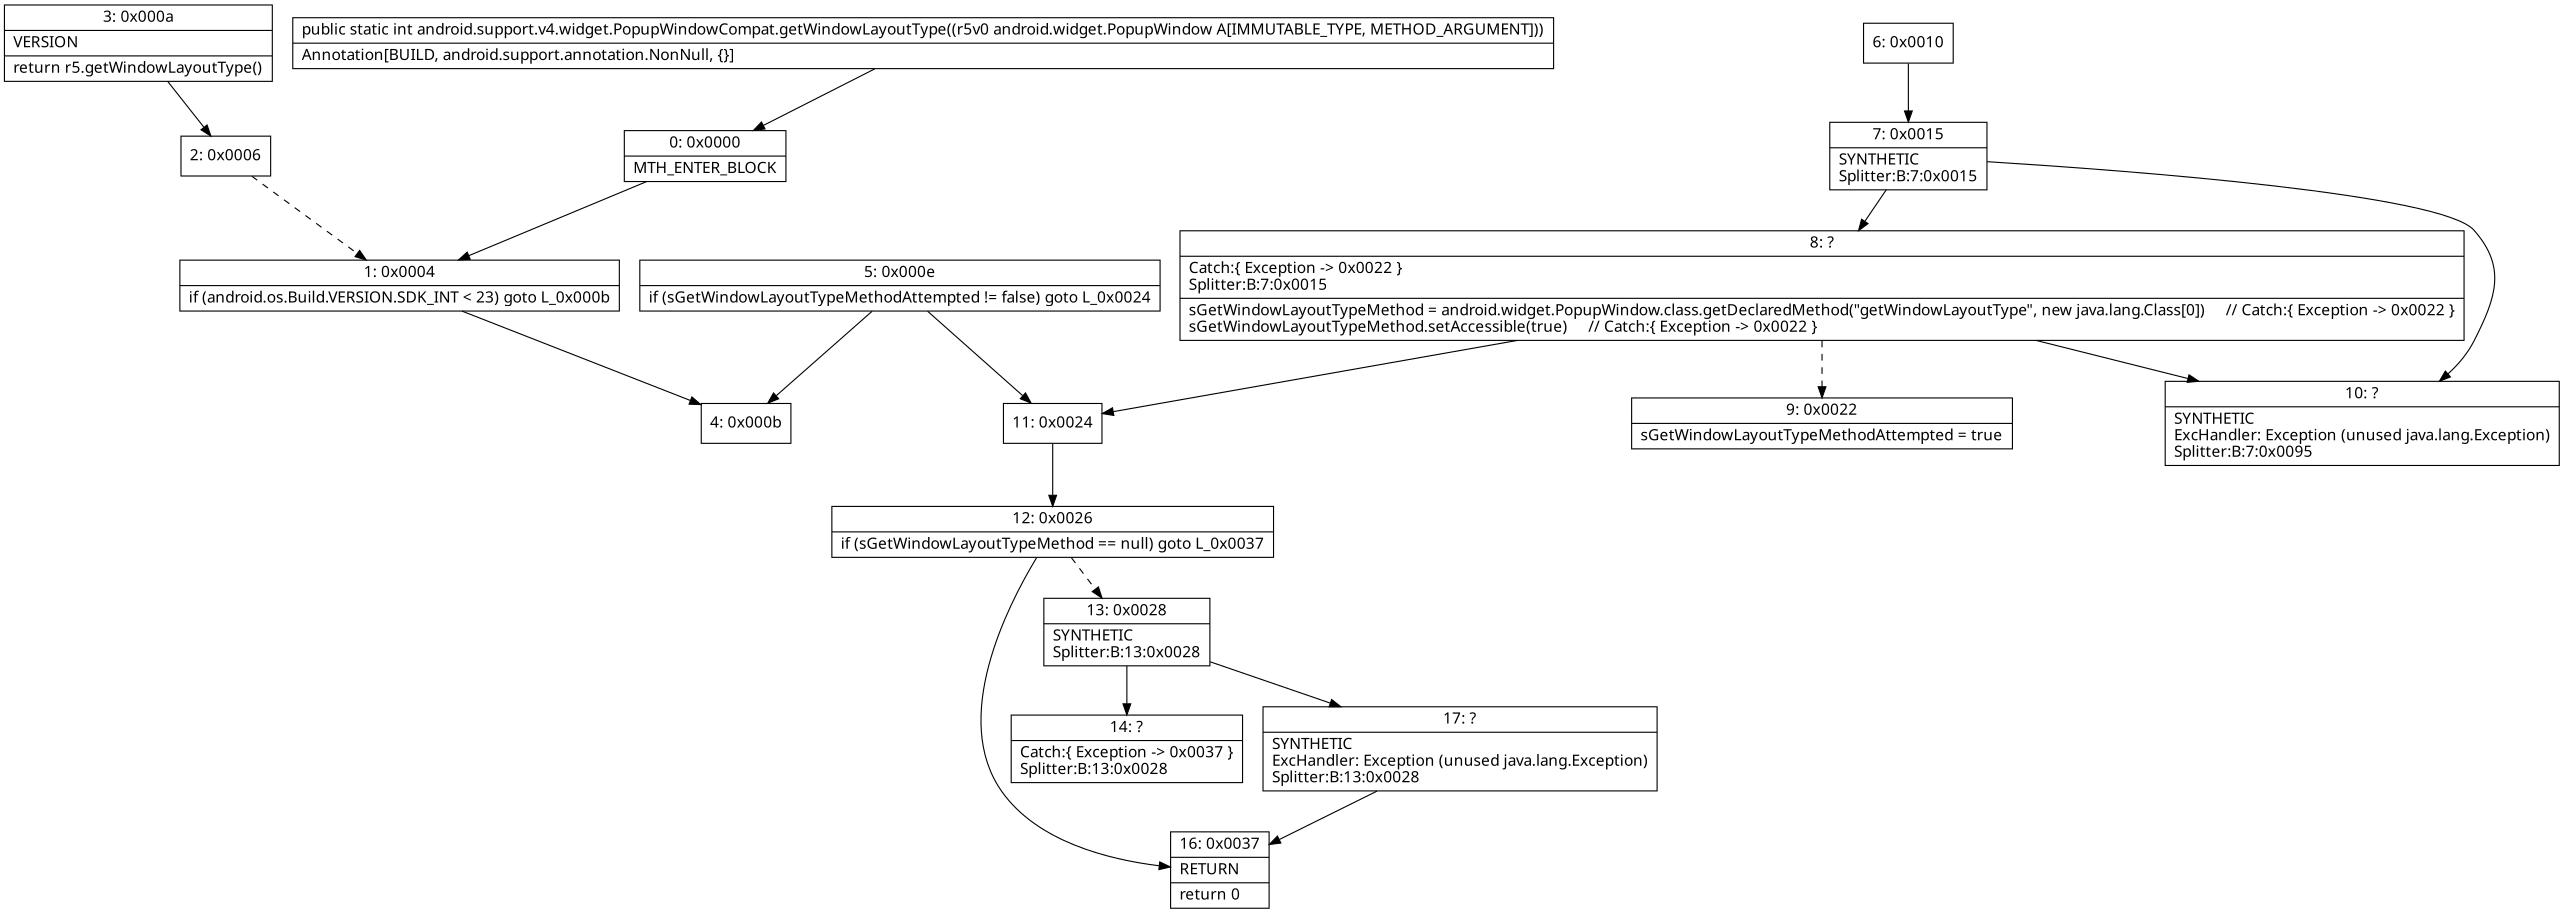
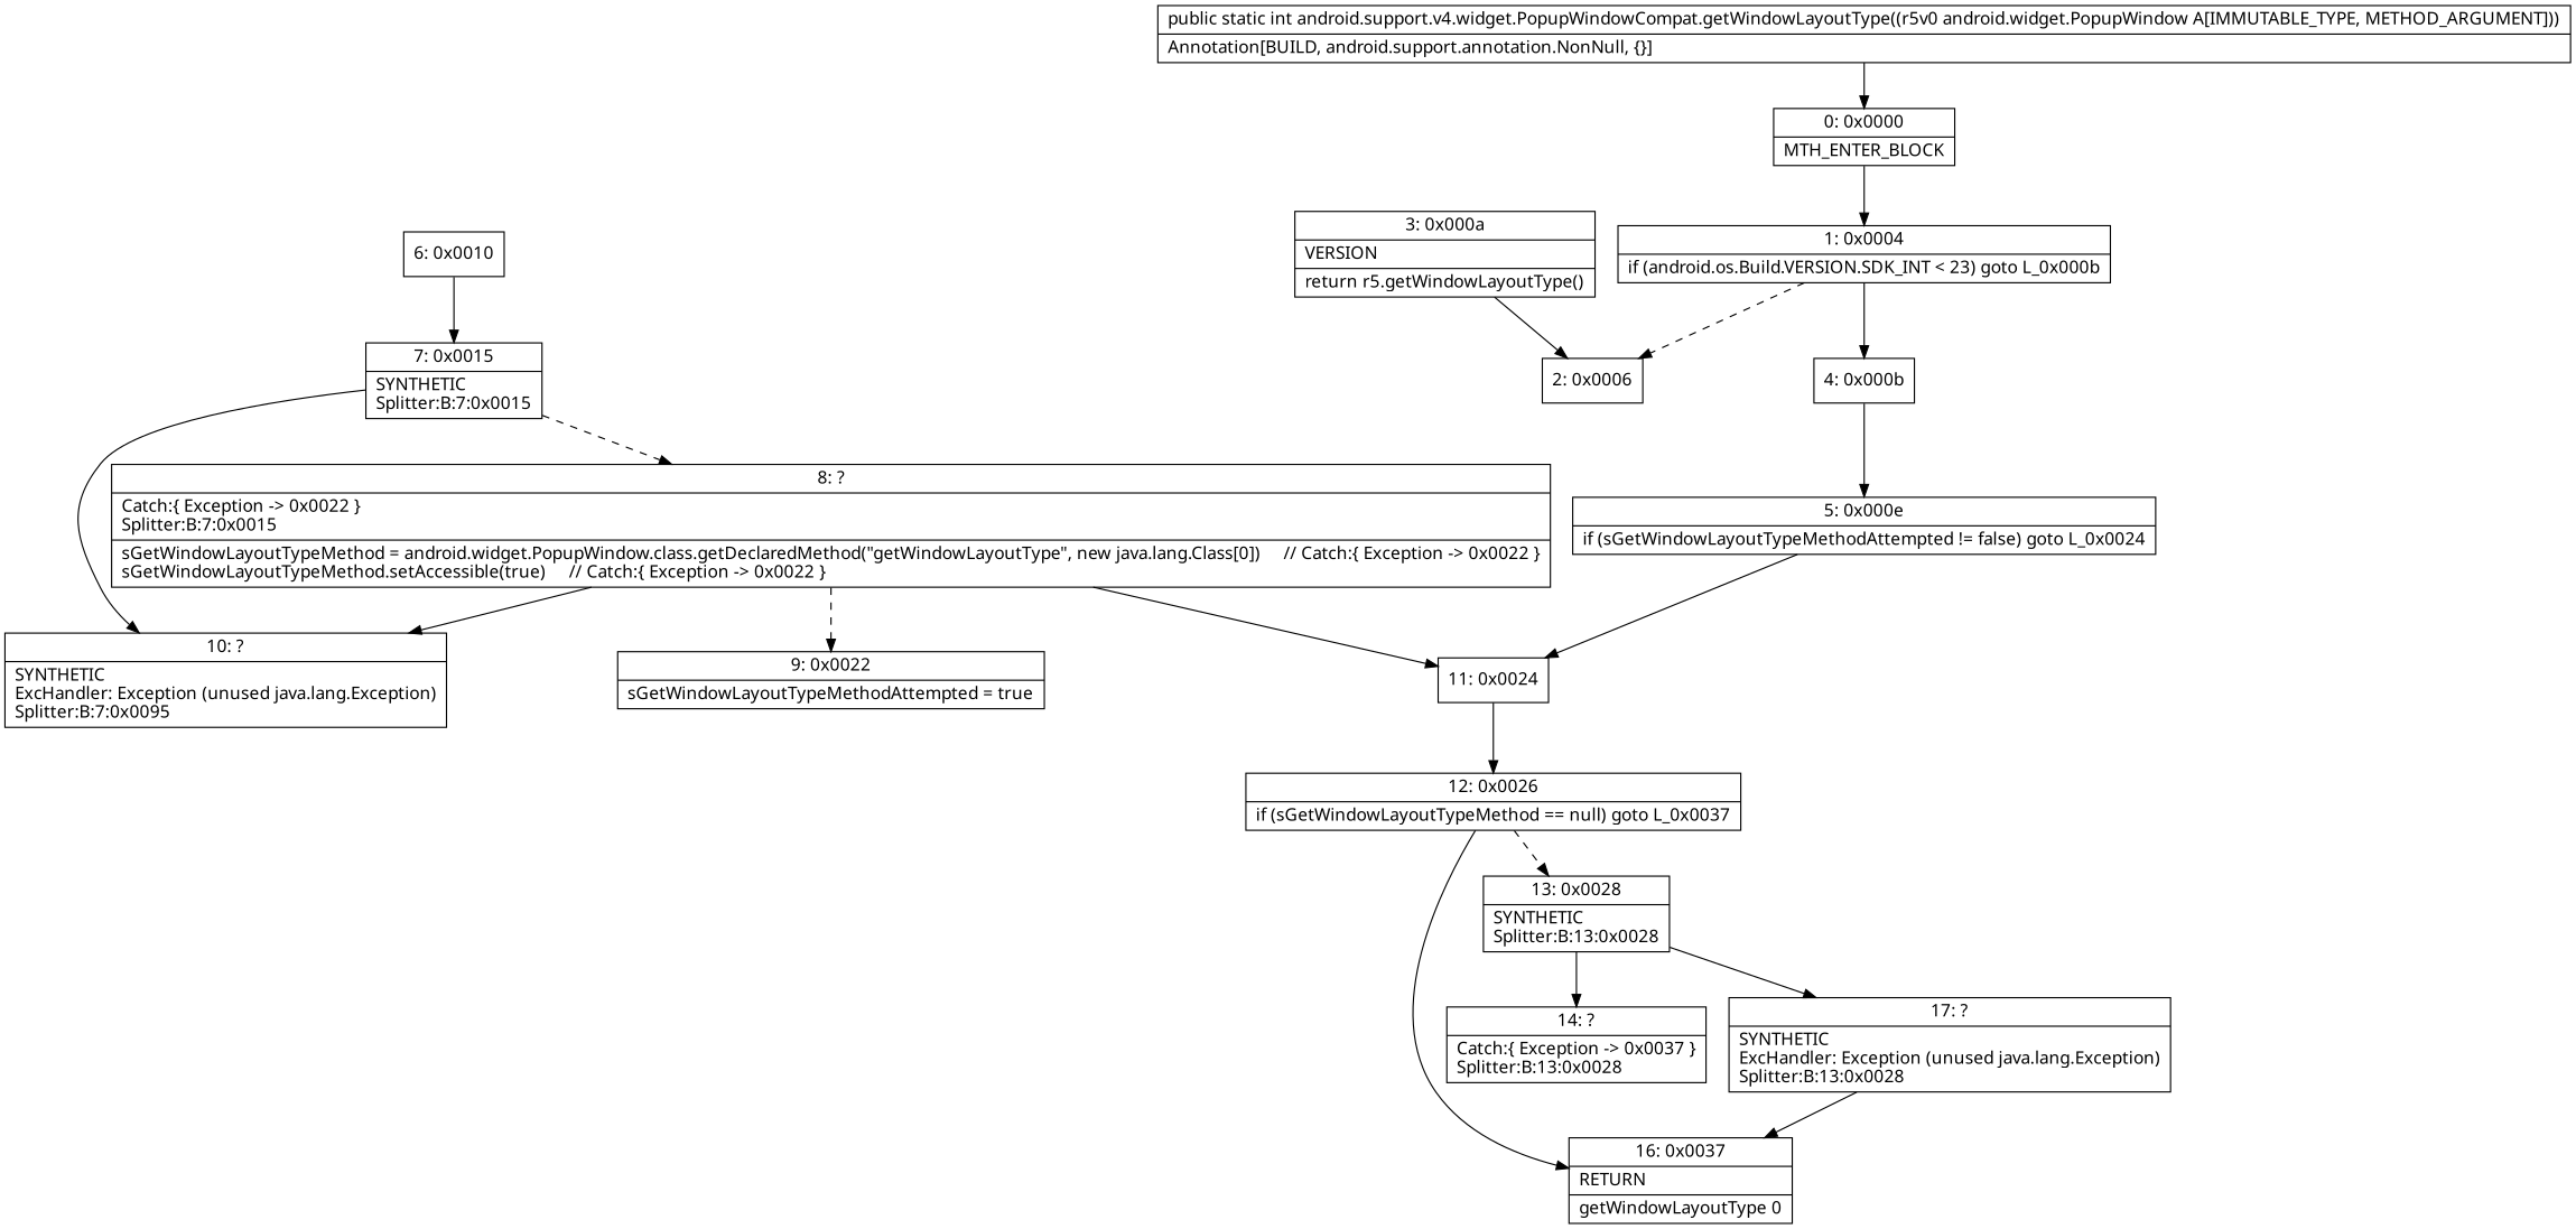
  digraph {
    fontname="Noto Sans"
    node [fontname="Noto Sans" shape=record]
    edge [fontname="Noto Sans"]
    n1 [label="{0\:\ 0x0000|MTH_ENTER_BLOCK\l}"]
    n2 [label="{1\:\ 0x0004|if (android.os.Build.VERSION.SDK_INT \< 23) goto L_0x000b\l}"]
    n3 [label="{2\:\ 0x0006}"]
    n4 [label="{4\:\ 0x000b}"]
    n5 [label="{5\:\ 0x000e|if (sGetWindowLayoutTypeMethodAttempted != false) goto L_0x0024\l}"]
    n6 [label="{3\:\ 0x000a|VERSION\l|return r5.getWindowLayoutType()\l}"]
    n7 [label="{11\:\ 0x0024}"]
    n8 [label="{6\:\ 0x0010}"]
    n9 [label="{7\:\ 0x0015|SYNTHETIC\lSplitter:B:7:0x0015\l}"]
    n10 [label="{12\:\ 0x0026|if (sGetWindowLayoutTypeMethod == null) goto L_0x0037\l}"]
    n11 [label="{8\:\ ?|Catch:\{ Exception \-\> 0x0022 \}\lSplitter:B:7:0x0015\l|sGetWindowLayoutTypeMethod = android.widget.PopupWindow.class.getDeclaredMethod(\"getWindowLayoutType\", new java.lang.Class[0])     \/\/ Catch:\{ Exception \-\> 0x0022 \}\lsGetWindowLayoutTypeMethod.setAccessible(true)     \/\/ Catch:\{ Exception \-\> 0x0022 \}\l}"]
    n12 [label="{10\:\ ?|SYNTHETIC\lExcHandler: Exception (unused java.lang.Exception)\lSplitter:B:7:0x0095\l}"]
    n13 [label="{9\:\ 0x0022|sGetWindowLayoutTypeMethodAttempted = true\l}"]
    n14 [label="{13\:\ 0x0028|SYNTHETIC\lSplitter:B:13:0x0028\l}"]
-   n15 [label="{16\:\ 0x0037|RETURN\l|return 0\l}"]
+   n15 [label="{16\:\ 0x0037|RETURN\l|getWindowLayoutType 0\l}"]
    n16 [label="{14\:\ ?|Catch:\{ Exception \-\> 0x0037 \}\lSplitter:B:13:0x0028\l}"]
    n17 [label="{17\:\ ?|SYNTHETIC\lExcHandler: Exception (unused java.lang.Exception)\lSplitter:B:13:0x0028\l}"]
    n18 [label="{public static int android.support.v4.widget.PopupWindowCompat.getWindowLayoutType((r5v0 android.widget.PopupWindow A[IMMUTABLE_TYPE, METHOD_ARGUMENT]))  | Annotation[BUILD, android.support.annotation.NonNull, \{\}]\l}"]
    n1 -> n2
-   n3 -> n2 [style=dashed]
+   n2 -> n3 [style=dashed]
    n2 -> n4
-   n5 -> n4
+   n4 -> n5
    n5 -> n7
    n6 -> n3
    n7 -> n10
    n8 -> n9
-   n9 -> n11
+   n9 -> n11 [style=dashed]
    n9 -> n12
    n10 -> n14 [style=dashed]
    n10 -> n15
    n11 -> n7
    n11 -> n12
    n11 -> n13 [style=dashed]
    n14 -> n16
    n14 -> n17
    n17 -> n15
    n18 -> n1
  }
